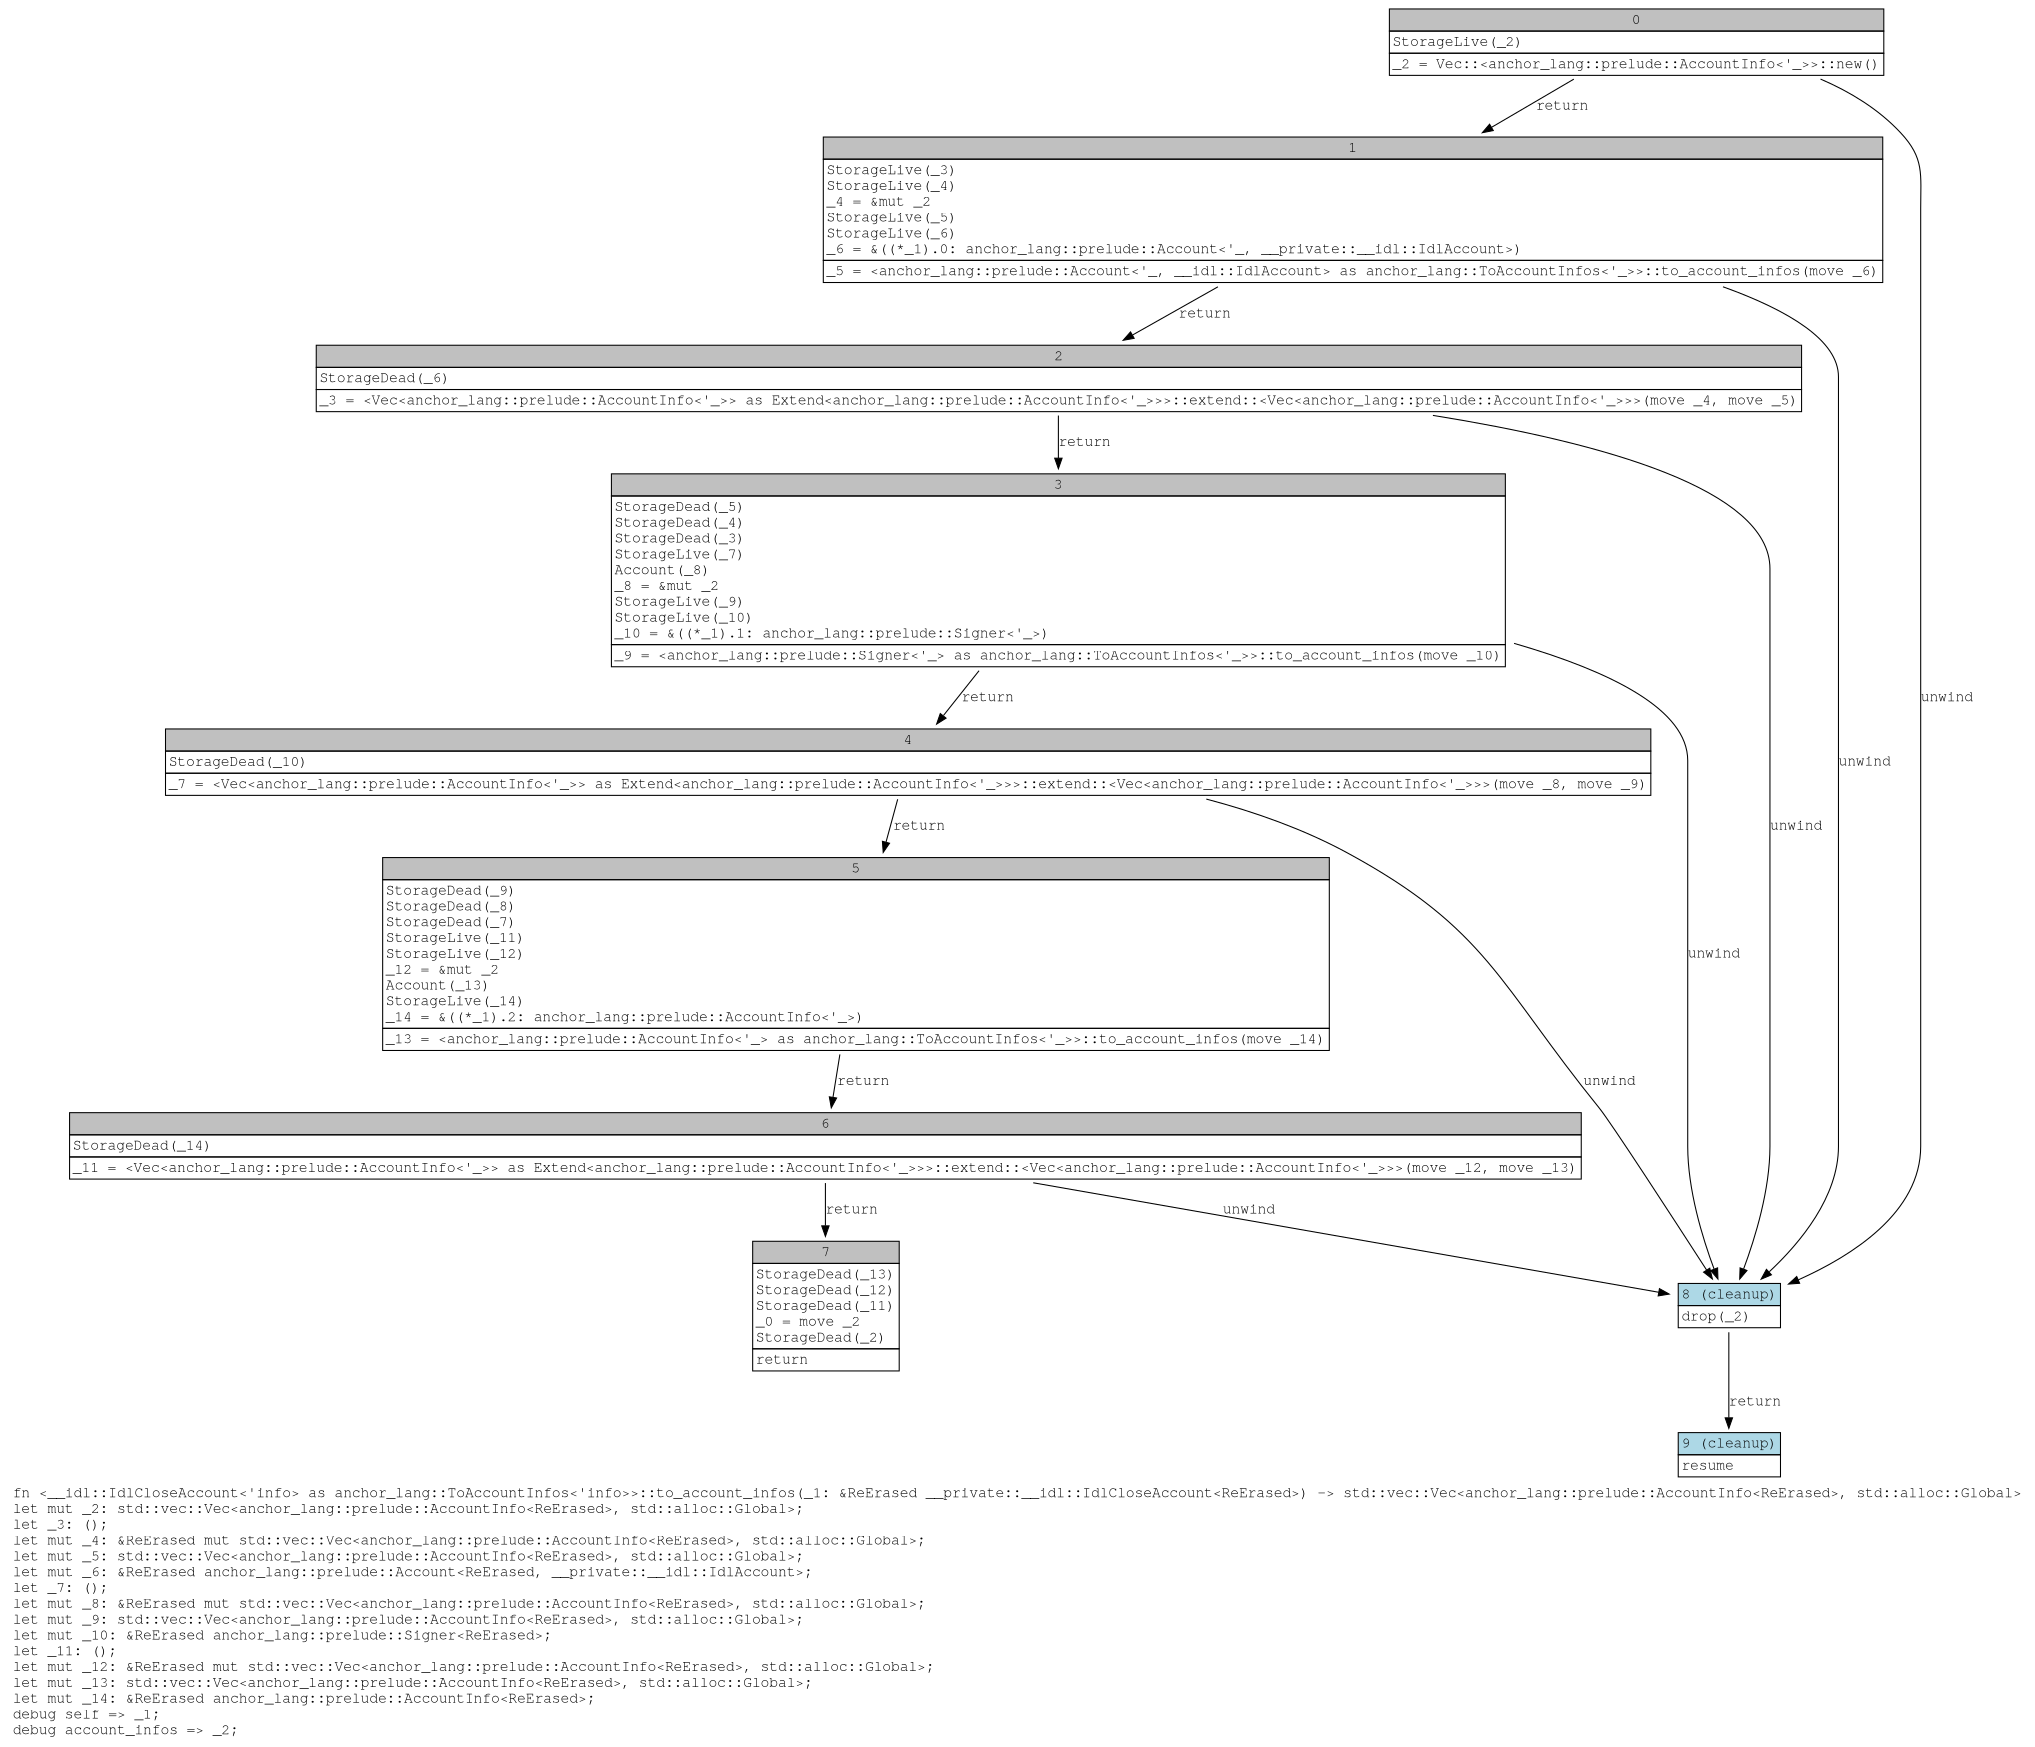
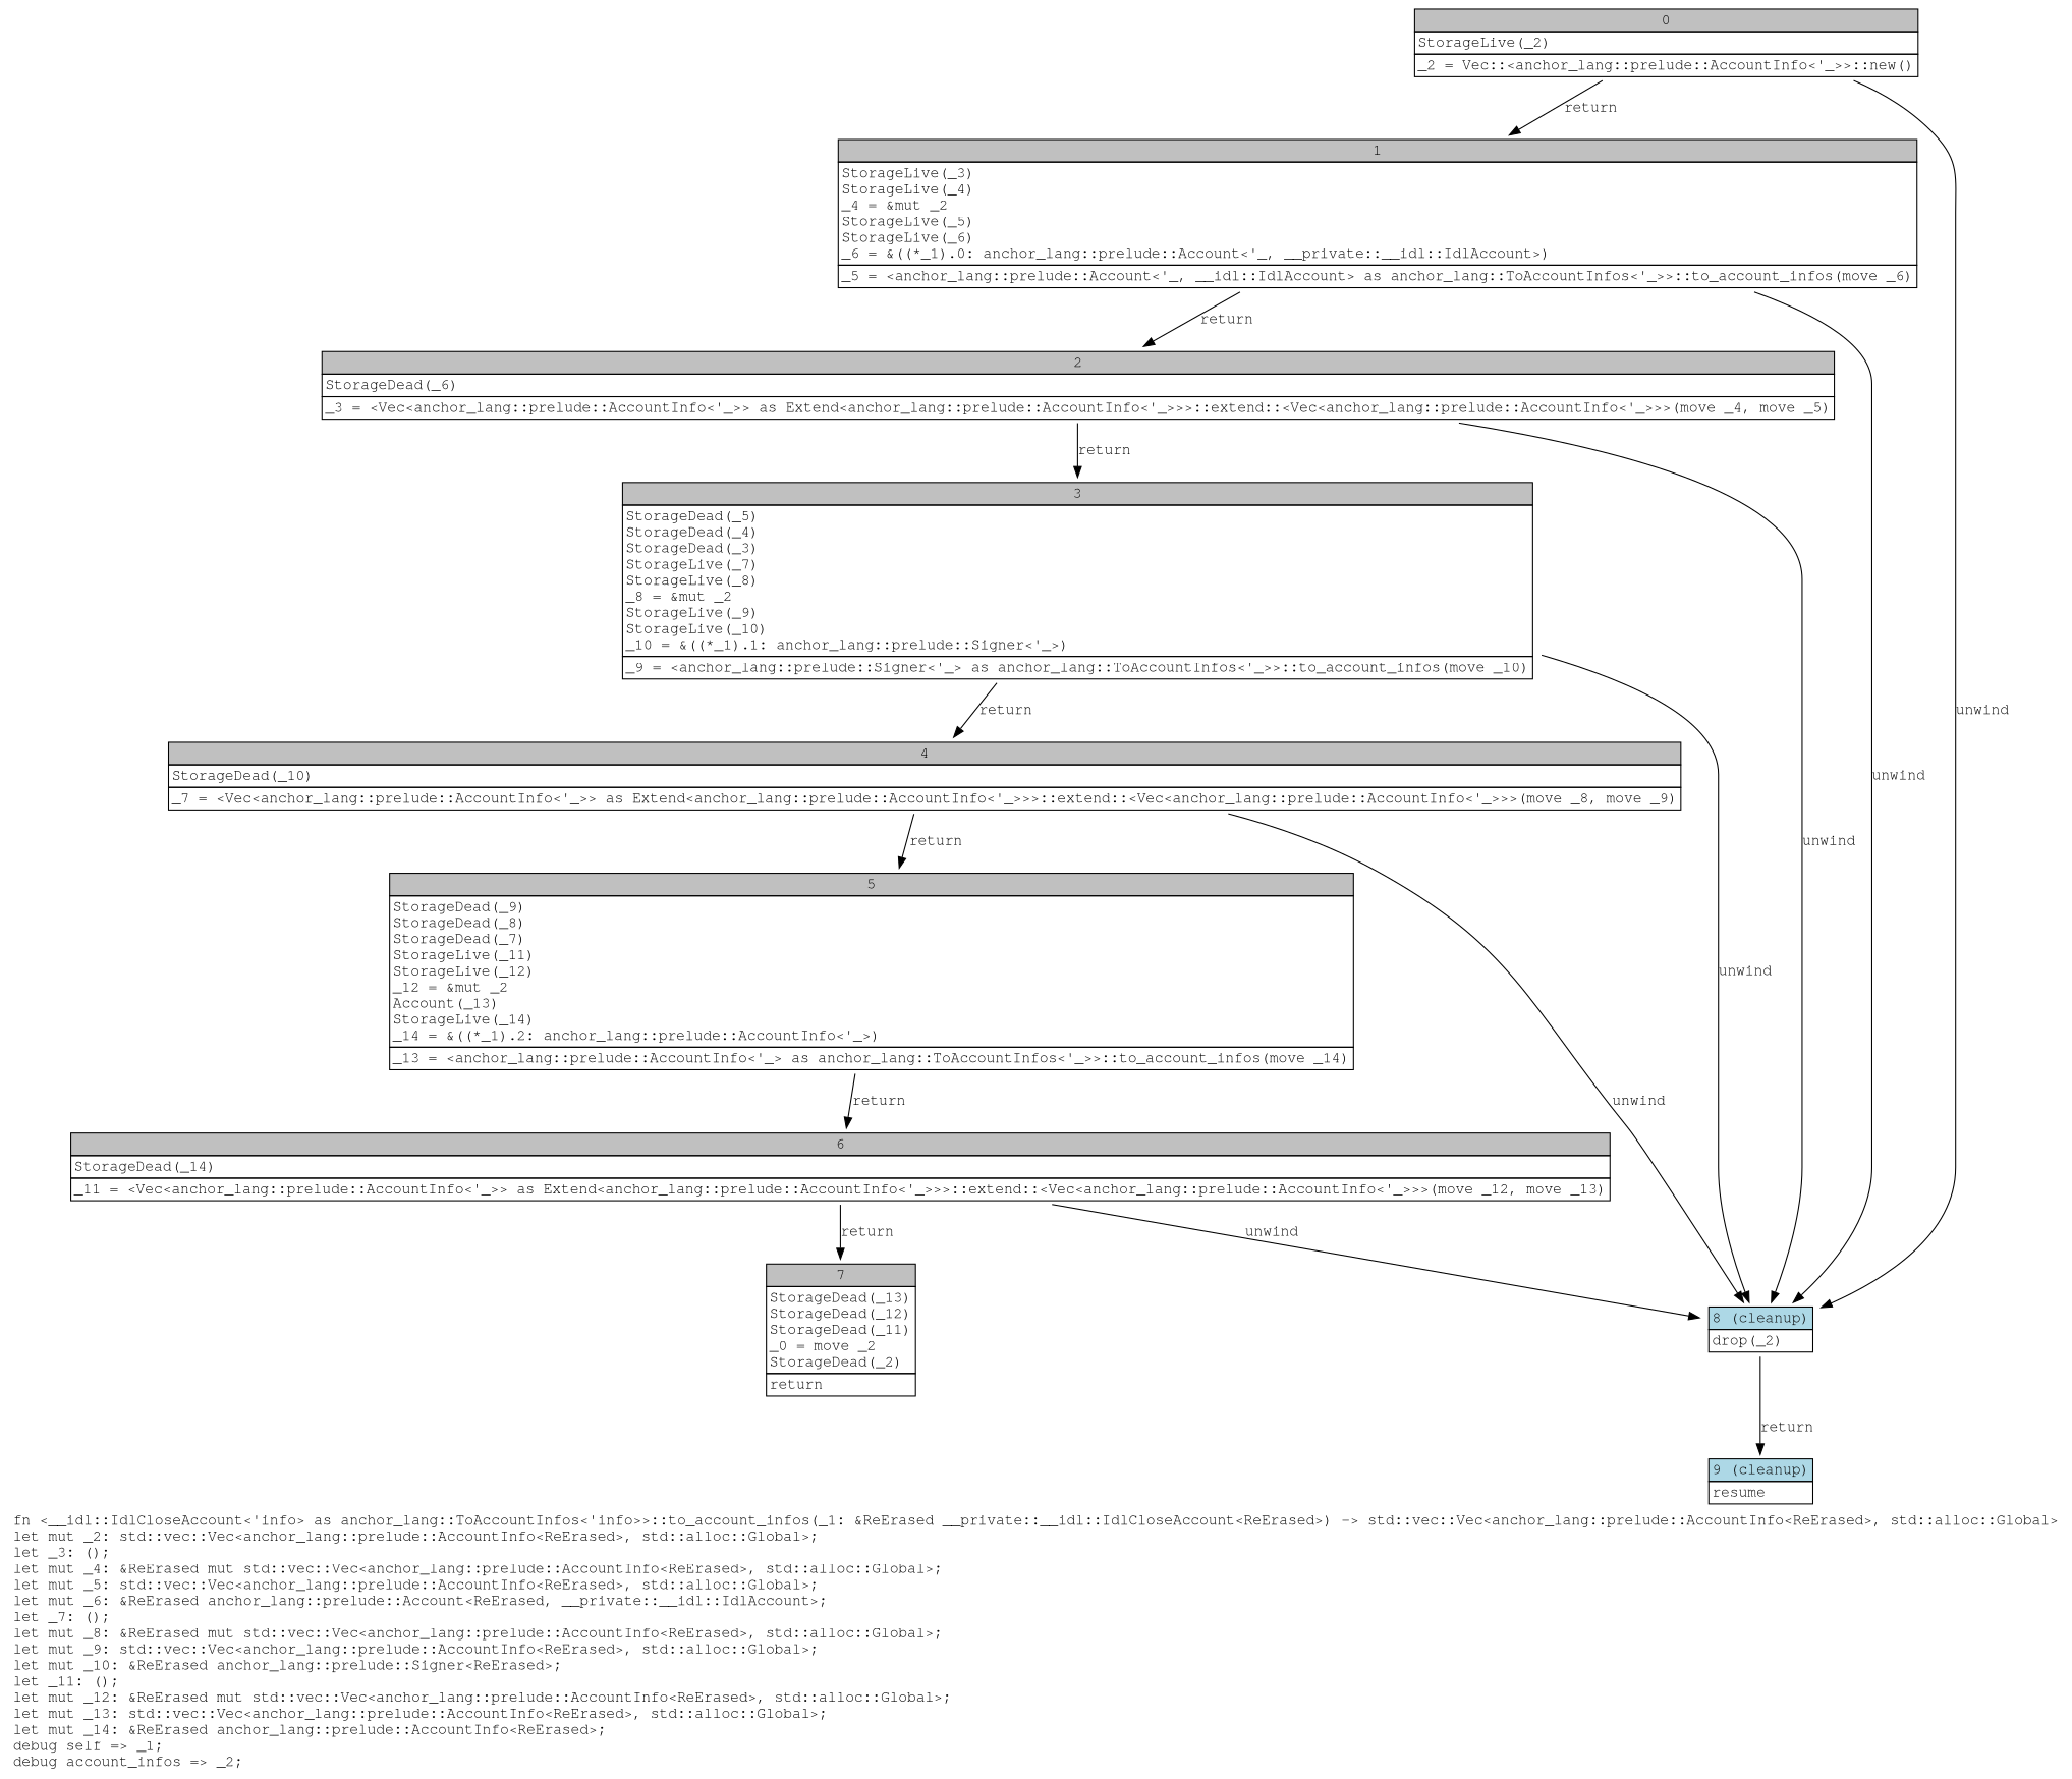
  digraph {
    fontname="Courier, monospace"
    label=<fn &lt;__idl::IdlCloseAccount&lt;'info&gt; as anchor_lang::ToAccountInfos&lt;'info&gt;&gt;::to_account_infos(_1: &amp;ReErased __private::__idl::IdlCloseAccount&lt;ReErased&gt;) -&gt; std::vec::Vec&lt;anchor_lang::prelude::AccountInfo&lt;ReErased&gt;, std::alloc::Global&gt;<br align="left"/>let mut _2: std::vec::Vec&lt;anchor_lang::prelude::AccountInfo&lt;ReErased&gt;, std::alloc::Global&gt;;<br align="left"/>let _3: ();<br align="left"/>let mut _4: &amp;ReErased mut std::vec::Vec&lt;anchor_lang::prelude::AccountInfo&lt;ReErased&gt;, std::alloc::Global&gt;;<br align="left"/>let mut _5: std::vec::Vec&lt;anchor_lang::prelude::AccountInfo&lt;ReErased&gt;, std::alloc::Global&gt;;<br align="left"/>let mut _6: &amp;ReErased anchor_lang::prelude::Account&lt;ReErased, __private::__idl::IdlAccount&gt;;<br align="left"/>let _7: ();<br align="left"/>let mut _8: &amp;ReErased mut std::vec::Vec&lt;anchor_lang::prelude::AccountInfo&lt;ReErased&gt;, std::alloc::Global&gt;;<br align="left"/>let mut _9: std::vec::Vec&lt;anchor_lang::prelude::AccountInfo&lt;ReErased&gt;, std::alloc::Global&gt;;<br align="left"/>let mut _10: &amp;ReErased anchor_lang::prelude::Signer&lt;ReErased&gt;;<br align="left"/>let _11: ();<br align="left"/>let mut _12: &amp;ReErased mut std::vec::Vec&lt;anchor_lang::prelude::AccountInfo&lt;ReErased&gt;, std::alloc::Global&gt;;<br align="left"/>let mut _13: std::vec::Vec&lt;anchor_lang::prelude::AccountInfo&lt;ReErased&gt;, std::alloc::Global&gt;;<br align="left"/>let mut _14: &amp;ReErased anchor_lang::prelude::AccountInfo&lt;ReErased&gt;;<br align="left"/>debug self =&gt; _1;<br align="left"/>debug account_infos =&gt; _2;<br align="left"/>>
    node [fontname="Courier, monospace" shape=none]
    edge [fontname="Courier, monospace"]
    n1 [label=<<table border="0" cellborder="1" cellspacing="0"><tr><td bgcolor="gray" align="center" colspan="1">0</td></tr><tr><td align="left" balign="left">StorageLive(_2)<br/></td></tr><tr><td align="left">_2 = Vec::&lt;anchor_lang::prelude::AccountInfo&lt;'_&gt;&gt;::new()</td></tr></table>>]
    n2 [label=<<table border="0" cellborder="1" cellspacing="0"><tr><td bgcolor="gray" align="center" colspan="1">1</td></tr><tr><td align="left" balign="left">StorageLive(_3)<br/>StorageLive(_4)<br/>_4 = &amp;mut _2<br/>StorageLive(_5)<br/>StorageLive(_6)<br/>_6 = &amp;((*_1).0: anchor_lang::prelude::Account&lt;'_, __private::__idl::IdlAccount&gt;)<br/></td></tr><tr><td align="left">_5 = &lt;anchor_lang::prelude::Account&lt;'_, __idl::IdlAccount&gt; as anchor_lang::ToAccountInfos&lt;'_&gt;&gt;::to_account_infos(move _6)</td></tr></table>>]
    n3 [label=<<table border="0" cellborder="1" cellspacing="0"><tr><td bgcolor="lightblue" align="center" colspan="1">8 (cleanup)</td></tr><tr><td align="left">drop(_2)</td></tr></table>>]
    n4 [label=<<table border="0" cellborder="1" cellspacing="0"><tr><td bgcolor="gray" align="center" colspan="1">2</td></tr><tr><td align="left" balign="left">StorageDead(_6)<br/></td></tr><tr><td align="left">_3 = &lt;Vec&lt;anchor_lang::prelude::AccountInfo&lt;'_&gt;&gt; as Extend&lt;anchor_lang::prelude::AccountInfo&lt;'_&gt;&gt;&gt;::extend::&lt;Vec&lt;anchor_lang::prelude::AccountInfo&lt;'_&gt;&gt;&gt;(move _4, move _5)</td></tr></table>>]
-   n5 [label=<<table border="0" cellborder="1" cellspacing="0"><tr><td bgcolor="gray" align="center" colspan="1">3</td></tr><tr><td align="left" balign="left">StorageDead(_5)<br/>StorageDead(_4)<br/>StorageDead(_3)<br/>StorageLive(_7)<br/>Account(_8)<br/>_8 = &amp;mut _2<br/>StorageLive(_9)<br/>StorageLive(_10)<br/>_10 = &amp;((*_1).1: anchor_lang::prelude::Signer&lt;'_&gt;)<br/></td></tr><tr><td align="left">_9 = &lt;anchor_lang::prelude::Signer&lt;'_&gt; as anchor_lang::ToAccountInfos&lt;'_&gt;&gt;::to_account_infos(move _10)</td></tr></table>>]
+   n5 [label=<<table border="0" cellborder="1" cellspacing="0"><tr><td bgcolor="gray" align="center" colspan="1">3</td></tr><tr><td align="left" balign="left">StorageDead(_5)<br/>StorageDead(_4)<br/>StorageDead(_3)<br/>StorageLive(_7)<br/>StorageLive(_8)<br/>_8 = &amp;mut _2<br/>StorageLive(_9)<br/>StorageLive(_10)<br/>_10 = &amp;((*_1).1: anchor_lang::prelude::Signer&lt;'_&gt;)<br/></td></tr><tr><td align="left">_9 = &lt;anchor_lang::prelude::Signer&lt;'_&gt; as anchor_lang::ToAccountInfos&lt;'_&gt;&gt;::to_account_infos(move _10)</td></tr></table>>]
    n6 [label=<<table border="0" cellborder="1" cellspacing="0"><tr><td bgcolor="lightblue" align="center" colspan="1">9 (cleanup)</td></tr><tr><td align="left">resume</td></tr></table>>]
    n7 [label=<<table border="0" cellborder="1" cellspacing="0"><tr><td bgcolor="gray" align="center" colspan="1">4</td></tr><tr><td align="left" balign="left">StorageDead(_10)<br/></td></tr><tr><td align="left">_7 = &lt;Vec&lt;anchor_lang::prelude::AccountInfo&lt;'_&gt;&gt; as Extend&lt;anchor_lang::prelude::AccountInfo&lt;'_&gt;&gt;&gt;::extend::&lt;Vec&lt;anchor_lang::prelude::AccountInfo&lt;'_&gt;&gt;&gt;(move _8, move _9)</td></tr></table>>]
    n8 [label=<<table border="0" cellborder="1" cellspacing="0"><tr><td bgcolor="gray" align="center" colspan="1">5</td></tr><tr><td align="left" balign="left">StorageDead(_9)<br/>StorageDead(_8)<br/>StorageDead(_7)<br/>StorageLive(_11)<br/>StorageLive(_12)<br/>_12 = &amp;mut _2<br/>Account(_13)<br/>StorageLive(_14)<br/>_14 = &amp;((*_1).2: anchor_lang::prelude::AccountInfo&lt;'_&gt;)<br/></td></tr><tr><td align="left">_13 = &lt;anchor_lang::prelude::AccountInfo&lt;'_&gt; as anchor_lang::ToAccountInfos&lt;'_&gt;&gt;::to_account_infos(move _14)</td></tr></table>>]
    n9 [label=<<table border="0" cellborder="1" cellspacing="0"><tr><td bgcolor="gray" align="center" colspan="1">6</td></tr><tr><td align="left" balign="left">StorageDead(_14)<br/></td></tr><tr><td align="left">_11 = &lt;Vec&lt;anchor_lang::prelude::AccountInfo&lt;'_&gt;&gt; as Extend&lt;anchor_lang::prelude::AccountInfo&lt;'_&gt;&gt;&gt;::extend::&lt;Vec&lt;anchor_lang::prelude::AccountInfo&lt;'_&gt;&gt;&gt;(move _12, move _13)</td></tr></table>>]
    n10 [label=<<table border="0" cellborder="1" cellspacing="0"><tr><td bgcolor="gray" align="center" colspan="1">7</td></tr><tr><td align="left" balign="left">StorageDead(_13)<br/>StorageDead(_12)<br/>StorageDead(_11)<br/>_0 = move _2<br/>StorageDead(_2)<br/></td></tr><tr><td align="left">return</td></tr></table>>]
    n1 -> n2 [label=return]
    n1 -> n3 [label=unwind]
    n2 -> n3 [label=unwind]
    n2 -> n4 [label=return]
    n3 -> n6 [label=return]
    n4 -> n3 [label=unwind]
    n4 -> n5 [label=return]
    n5 -> n3 [label=unwind]
    n5 -> n7 [label=return]
    n7 -> n3 [label=unwind]
    n7 -> n8 [label=return]
    n8 -> n9 [label=return]
    n9 -> n3 [label=unwind]
    n9 -> n10 [label=return]
  }
